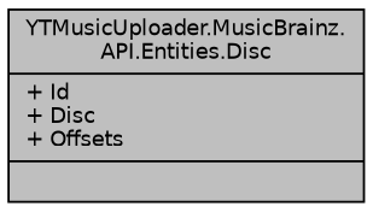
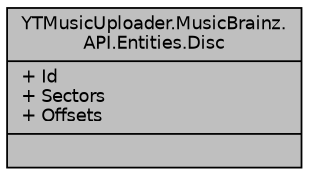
  digraph {
-   n1 [color=black fillcolor=grey75 fontcolor=black fontname=Helvetica fontsize=10 height=0.2 label="{YTMusicUploader.MusicBrainz.\lAPI.Entities.Disc\n|+ Id\l+ Disc\l+ Offsets\l|}" shape=record style=filled width=0.4]
+   n1 [color=black fillcolor=grey75 fontcolor=black fontname=Helvetica fontsize=10 height=0.2 label="{YTMusicUploader.MusicBrainz.\lAPI.Entities.Disc\n|+ Id\l+ Sectors\l+ Offsets\l|}" shape=record style=filled width=0.4]
  }
